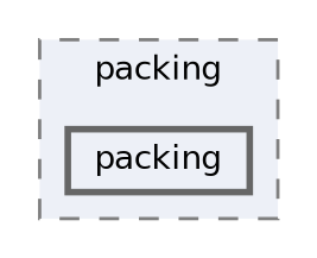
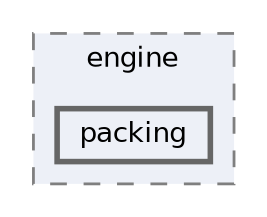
  digraph {
    compound=true
    n1 [color=gray40 fillcolor="#edf0f7" fontname=Helvetica fontsize=10 height=0.2 label=packing shape=box style="filled,bold" width=0.4]
    subgraph cluster_1 {
      bgcolor="#edf0f7"
      fontname=Helvetica
      fontsize=10
-     label=packing
+     label=engine
      pencolor=grey50
      style="filled,dashed"
      n1
    }
  }
